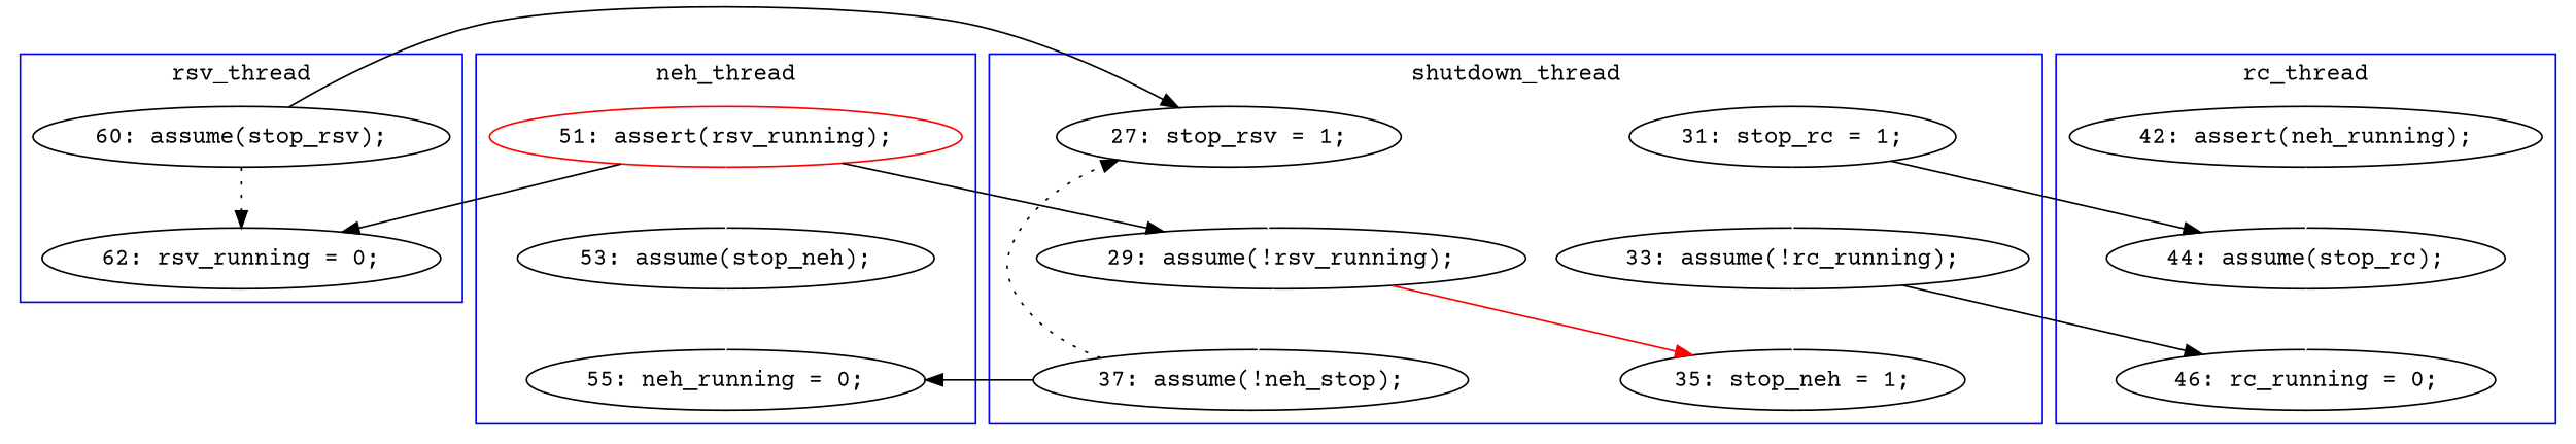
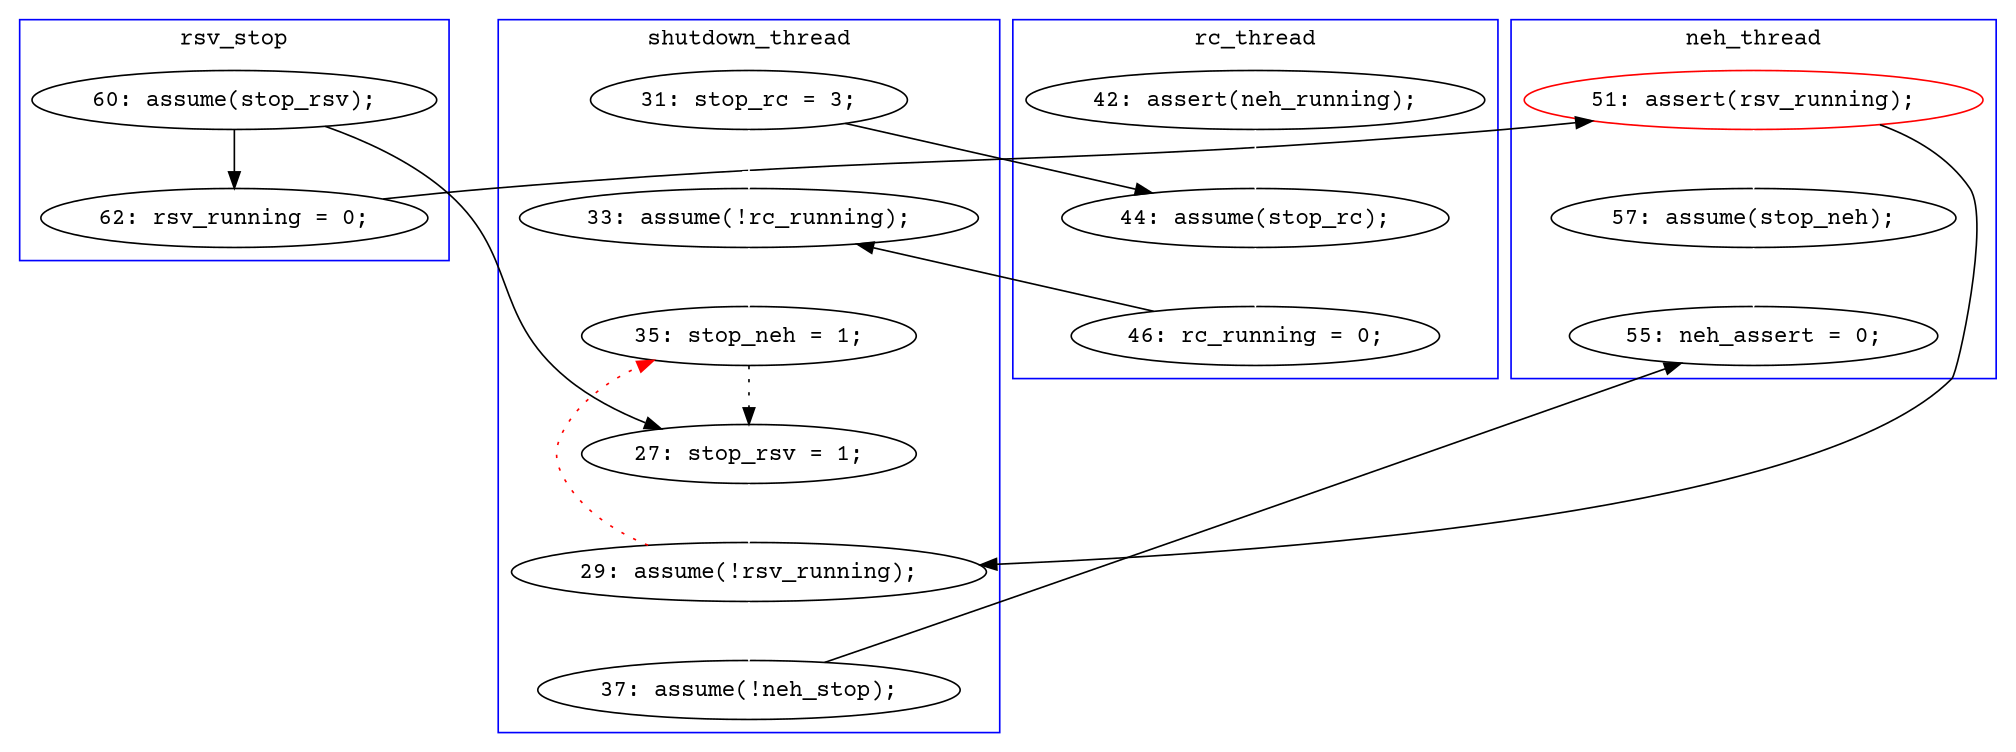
  digraph {
    fontname="Courier Prime"
    node [fontname="Courier Prime"]
    edge [color=black fontname="Courier Prime" style=solid]
    n1 [label="62: rsv_running = 0;"]
    n2 [label="60: assume(stop_rsv);"]
    n3 [label="44: assume(stop_rc);"]
    n4 [label="46: rc_running = 0;"]
    n5 [label="42: assert(neh_running);"]
    n6 [color=red label="51: assert(rsv_running);"]
-   n7 [label="53: assume(stop_neh);"]
-   n8 [label="55: neh_running = 0;"]
-   n9 [label="31: stop_rc = 1;"]
+   n7 [label="57: assume(stop_neh);"]
+   n8 [label="55: neh_assert = 0;"]
+   n9 [label="31: stop_rc = 3;"]
    n10 [label="33: assume(!rc_running);"]
    n11 [label="27: stop_rsv = 1;"]
    n12 [label="29: assume(!rsv_running);"]
    n13 [label="35: stop_neh = 1;"]
    n14 [label="37: assume(!neh_stop);"]
    subgraph cluster_1 {
      color=blue
-     label=rsv_thread
+     label=rsv_stop
      n1
      n2
    }
    subgraph cluster_2 {
      color=blue
      label=rc_thread
      n3
      n4
      n5
    }
    subgraph cluster_3 {
      color=blue
      label=neh_thread
      n6
      n7
      n8
    }
    subgraph cluster_4 {
      color=blue
      label=shutdown_thread
      n9
      n10
      n11
      n12
      n13
      n14
    }
-   n6 -> n1 [constraint=false]
-   n2 -> n1 [style=dotted]
+   n1 -> n6 [constraint=false]
+   n2 -> n1
    n2 -> n11 [constraint=false]
    n3 -> n4 [color=white]
-   n10 -> n4 [constraint=false]
+   n4 -> n10 [constraint=false]
    n5 -> n3 [color=white]
    n6 -> n7 [color=white]
    n6 -> n12 [constraint=false]
    n7 -> n8 [color=white]
    n9 -> n3 [constraint=false]
    n9 -> n10 [color=white]
    n10 -> n13 [color=white]
    n11 -> n12 [color=white]
-   n12 -> n13 [color=red constraint=false]
+   n12 -> n13 [color=red constraint=false style=dotted]
    n12 -> n14 [color=white]
-   n14 -> n11 [style=dotted]
+   n13 -> n11 [style=dotted]
    n14 -> n8 [constraint=false]
  }
